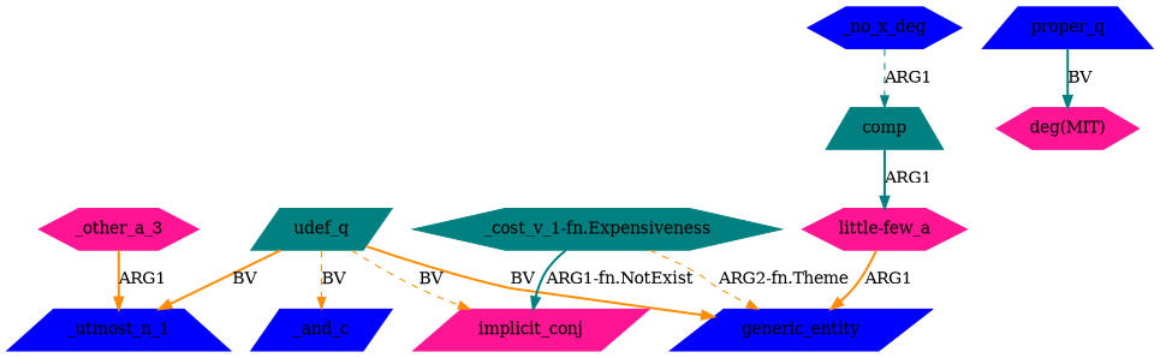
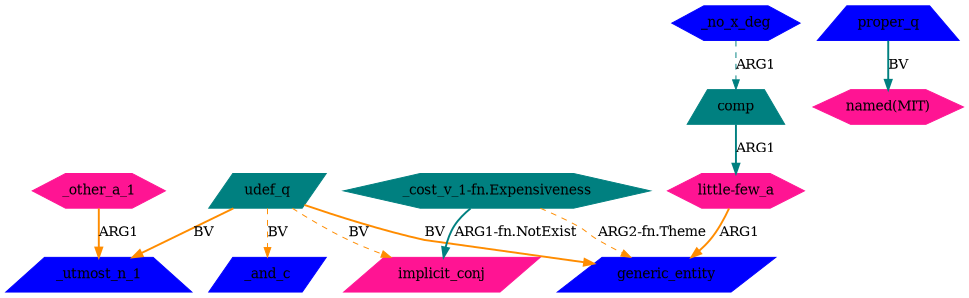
  digraph {
    node [color=blue shape=hexagon style=filled]
    edge [color=darkorange style=bold]
    comp [color=teal shape=trapezium]
    _no_x_deg
    "little-few_a" [color=deeppink]
    generic_entity [shape=parallelogram]
-   _other_a_1 [color=deeppink label=_other_a_3]
+   _other_a_1 [color=deeppink]
    _utmost_n_1 [shape=trapezium]
    udef_q [color=teal shape=parallelogram]
    implicit_conj [color=deeppink shape=parallelogram]
    _and_c [shape=parallelogram]
    "_cost_v_1-fn.Expensiveness" [color=teal]
    proper_q [shape=trapezium]
-   "named(MIT)" [color=deeppink label="deg(MIT)"]
+   "named(MIT)" [color=deeppink]
    comp -> "little-few_a" [color=teal label=ARG1]
    _no_x_deg -> comp [color=teal label=ARG1 style=dashed]
    "little-few_a" -> generic_entity [label=ARG1]
    _other_a_1 -> _utmost_n_1 [label=ARG1]
    udef_q -> generic_entity [label=BV]
    udef_q -> _utmost_n_1 [label=BV]
    udef_q -> implicit_conj [label=BV style=dashed]
    udef_q -> _and_c [label=BV style=dashed]
    "_cost_v_1-fn.Expensiveness" -> generic_entity [label="ARG2-fn.Theme" style=dashed]
    "_cost_v_1-fn.Expensiveness" -> implicit_conj [color=teal label="ARG1-fn.NotExist"]
    proper_q -> "named(MIT)" [color=teal label=BV]
  }
